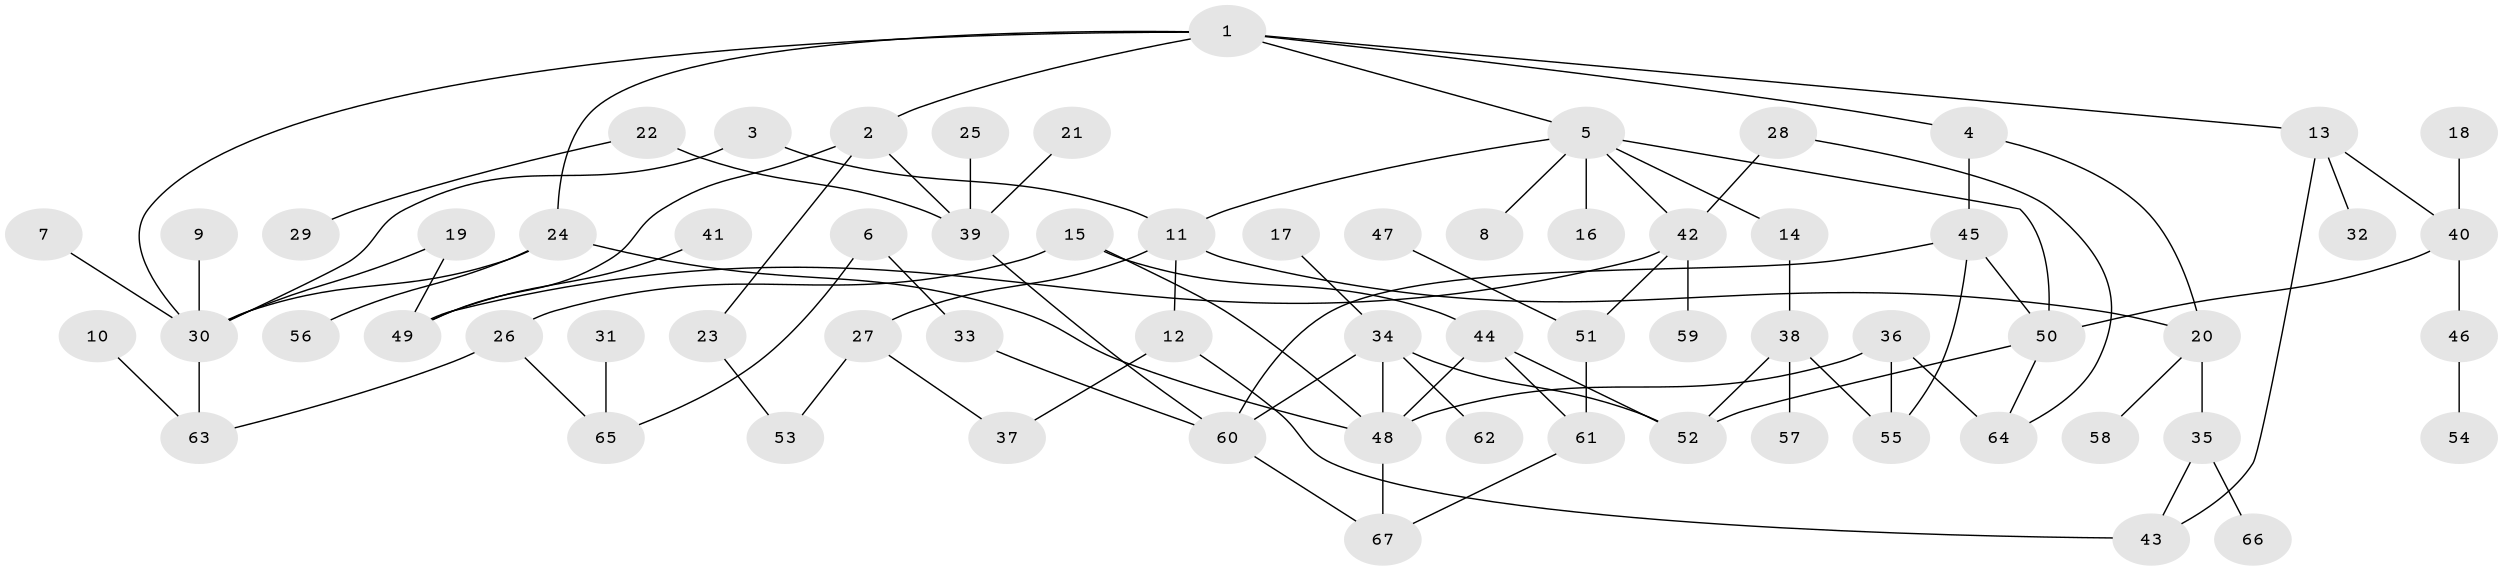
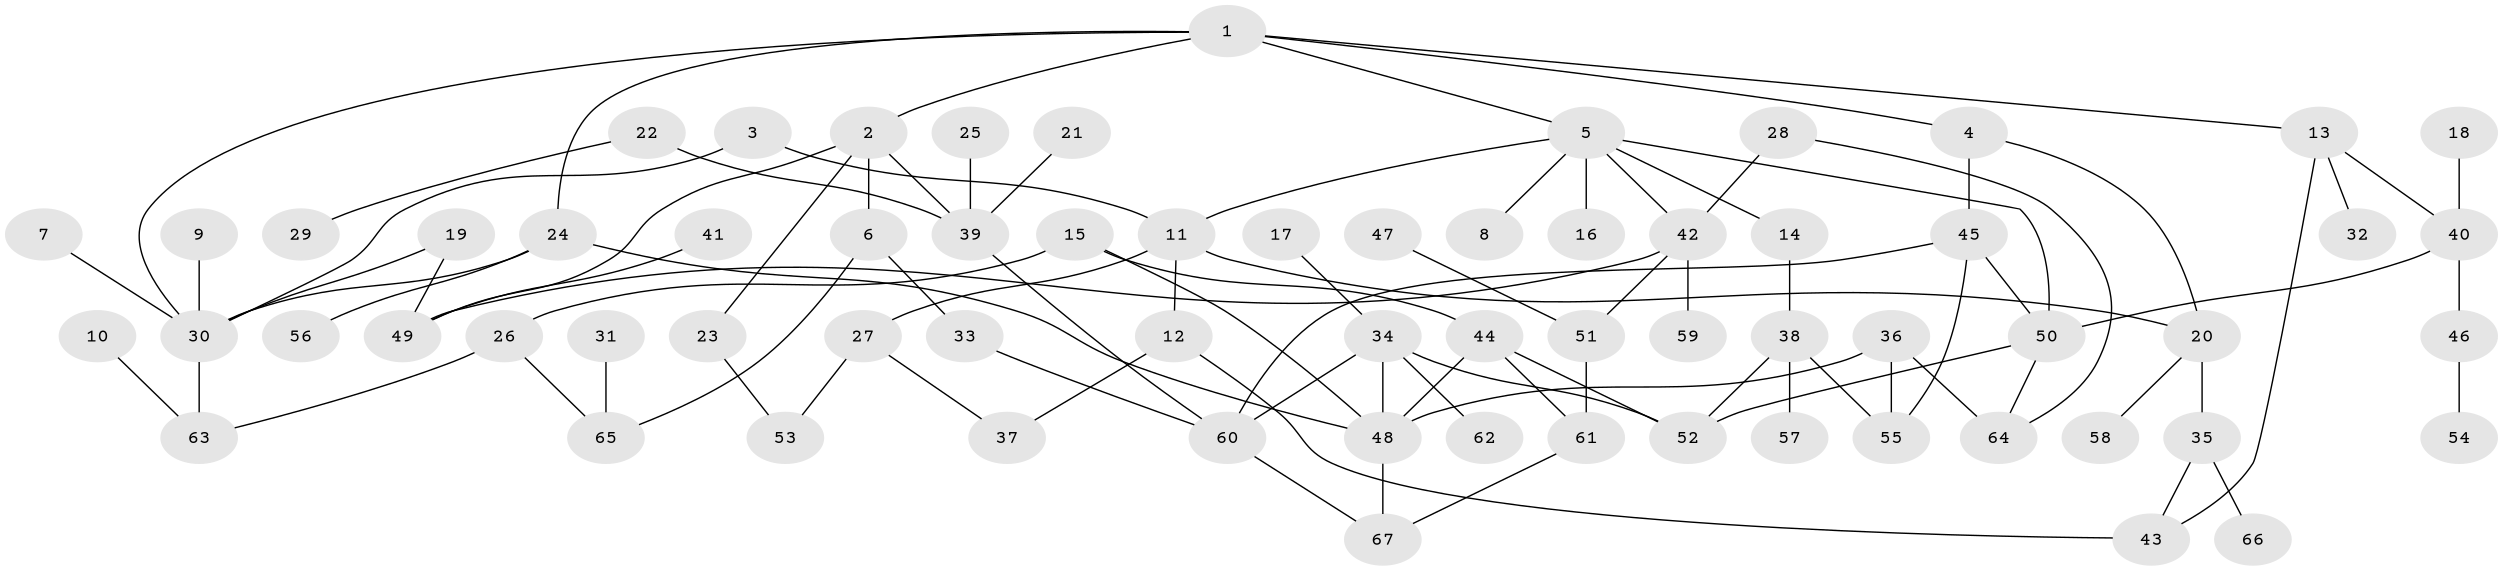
  graph {
    fontname="Courier Prime"
    node [color=gray90 fontname="Courier Prime" style=filled]
    edge [fontname="Courier Prime" weight=1.0]
    1
    2
    4
    5
    13
    24
    30
    6
    23
    39
    49
    20
    45
    11
    8
    14
    16
    42
    50
    43
    32
    40
    48
    56
    63
    33
    65
    53
    60
    3
    12
    27
    35
    58
    55
    38
    51
    59
    64
    52
    7
    9
    10
    37
    46
    57
    15
    26
    44
    67
    17
    34
    62
    18
    19
    66
    21
    22
    29
    25
    61
    28
    31
    36
    54
    41
    47
    1 -- 2
    1 -- 4
    1 -- 5
    1 -- 13
    1 -- 24
    1 -- 30
+   2 -- 6
    2 -- 23
    2 -- 39
    2 -- 49
    4 -- 20
    4 -- 45
    5 -- 11
    5 -- 8
    5 -- 14
    5 -- 16
    5 -- 42
    5 -- 50
    13 -- 43
    13 -- 32
    13 -- 40
    24 -- 30
    24 -- 48
    24 -- 56
    30 -- 63
    6 -- 33
    6 -- 65
    23 -- 53
    39 -- 60
    20 -- 35
    20 -- 58
    45 -- 50
    45 -- 60
    45 -- 55
    11 -- 20
    11 -- 12
    11 -- 27
    14 -- 38
    42 -- 49
    42 -- 51
    42 -- 59
    50 -- 64
    50 -- 52
    40 -- 50
    40 -- 46
    48 -- 67
    33 -- 60
    60 -- 67
    3 -- 30
    3 -- 11
    12 -- 43
    12 -- 37
    27 -- 53
    27 -- 37
    35 -- 43
    35 -- 66
    38 -- 55
    38 -- 52
    38 -- 57
    51 -- 61
    7 -- 30
    9 -- 30
    10 -- 63
    46 -- 54
    15 -- 48
    15 -- 26
    15 -- 44
    26 -- 63
    26 -- 65
    44 -- 48
    44 -- 52
    44 -- 61
    17 -- 34
    34 -- 48
    34 -- 60
    34 -- 52
    34 -- 62
    18 -- 40
    19 -- 30
    19 -- 49
    21 -- 39
    22 -- 39
    22 -- 29
    25 -- 39
    61 -- 67
    28 -- 42
    28 -- 64
    31 -- 65
    36 -- 48
    36 -- 55
    36 -- 64
    41 -- 49
    47 -- 51
  }
